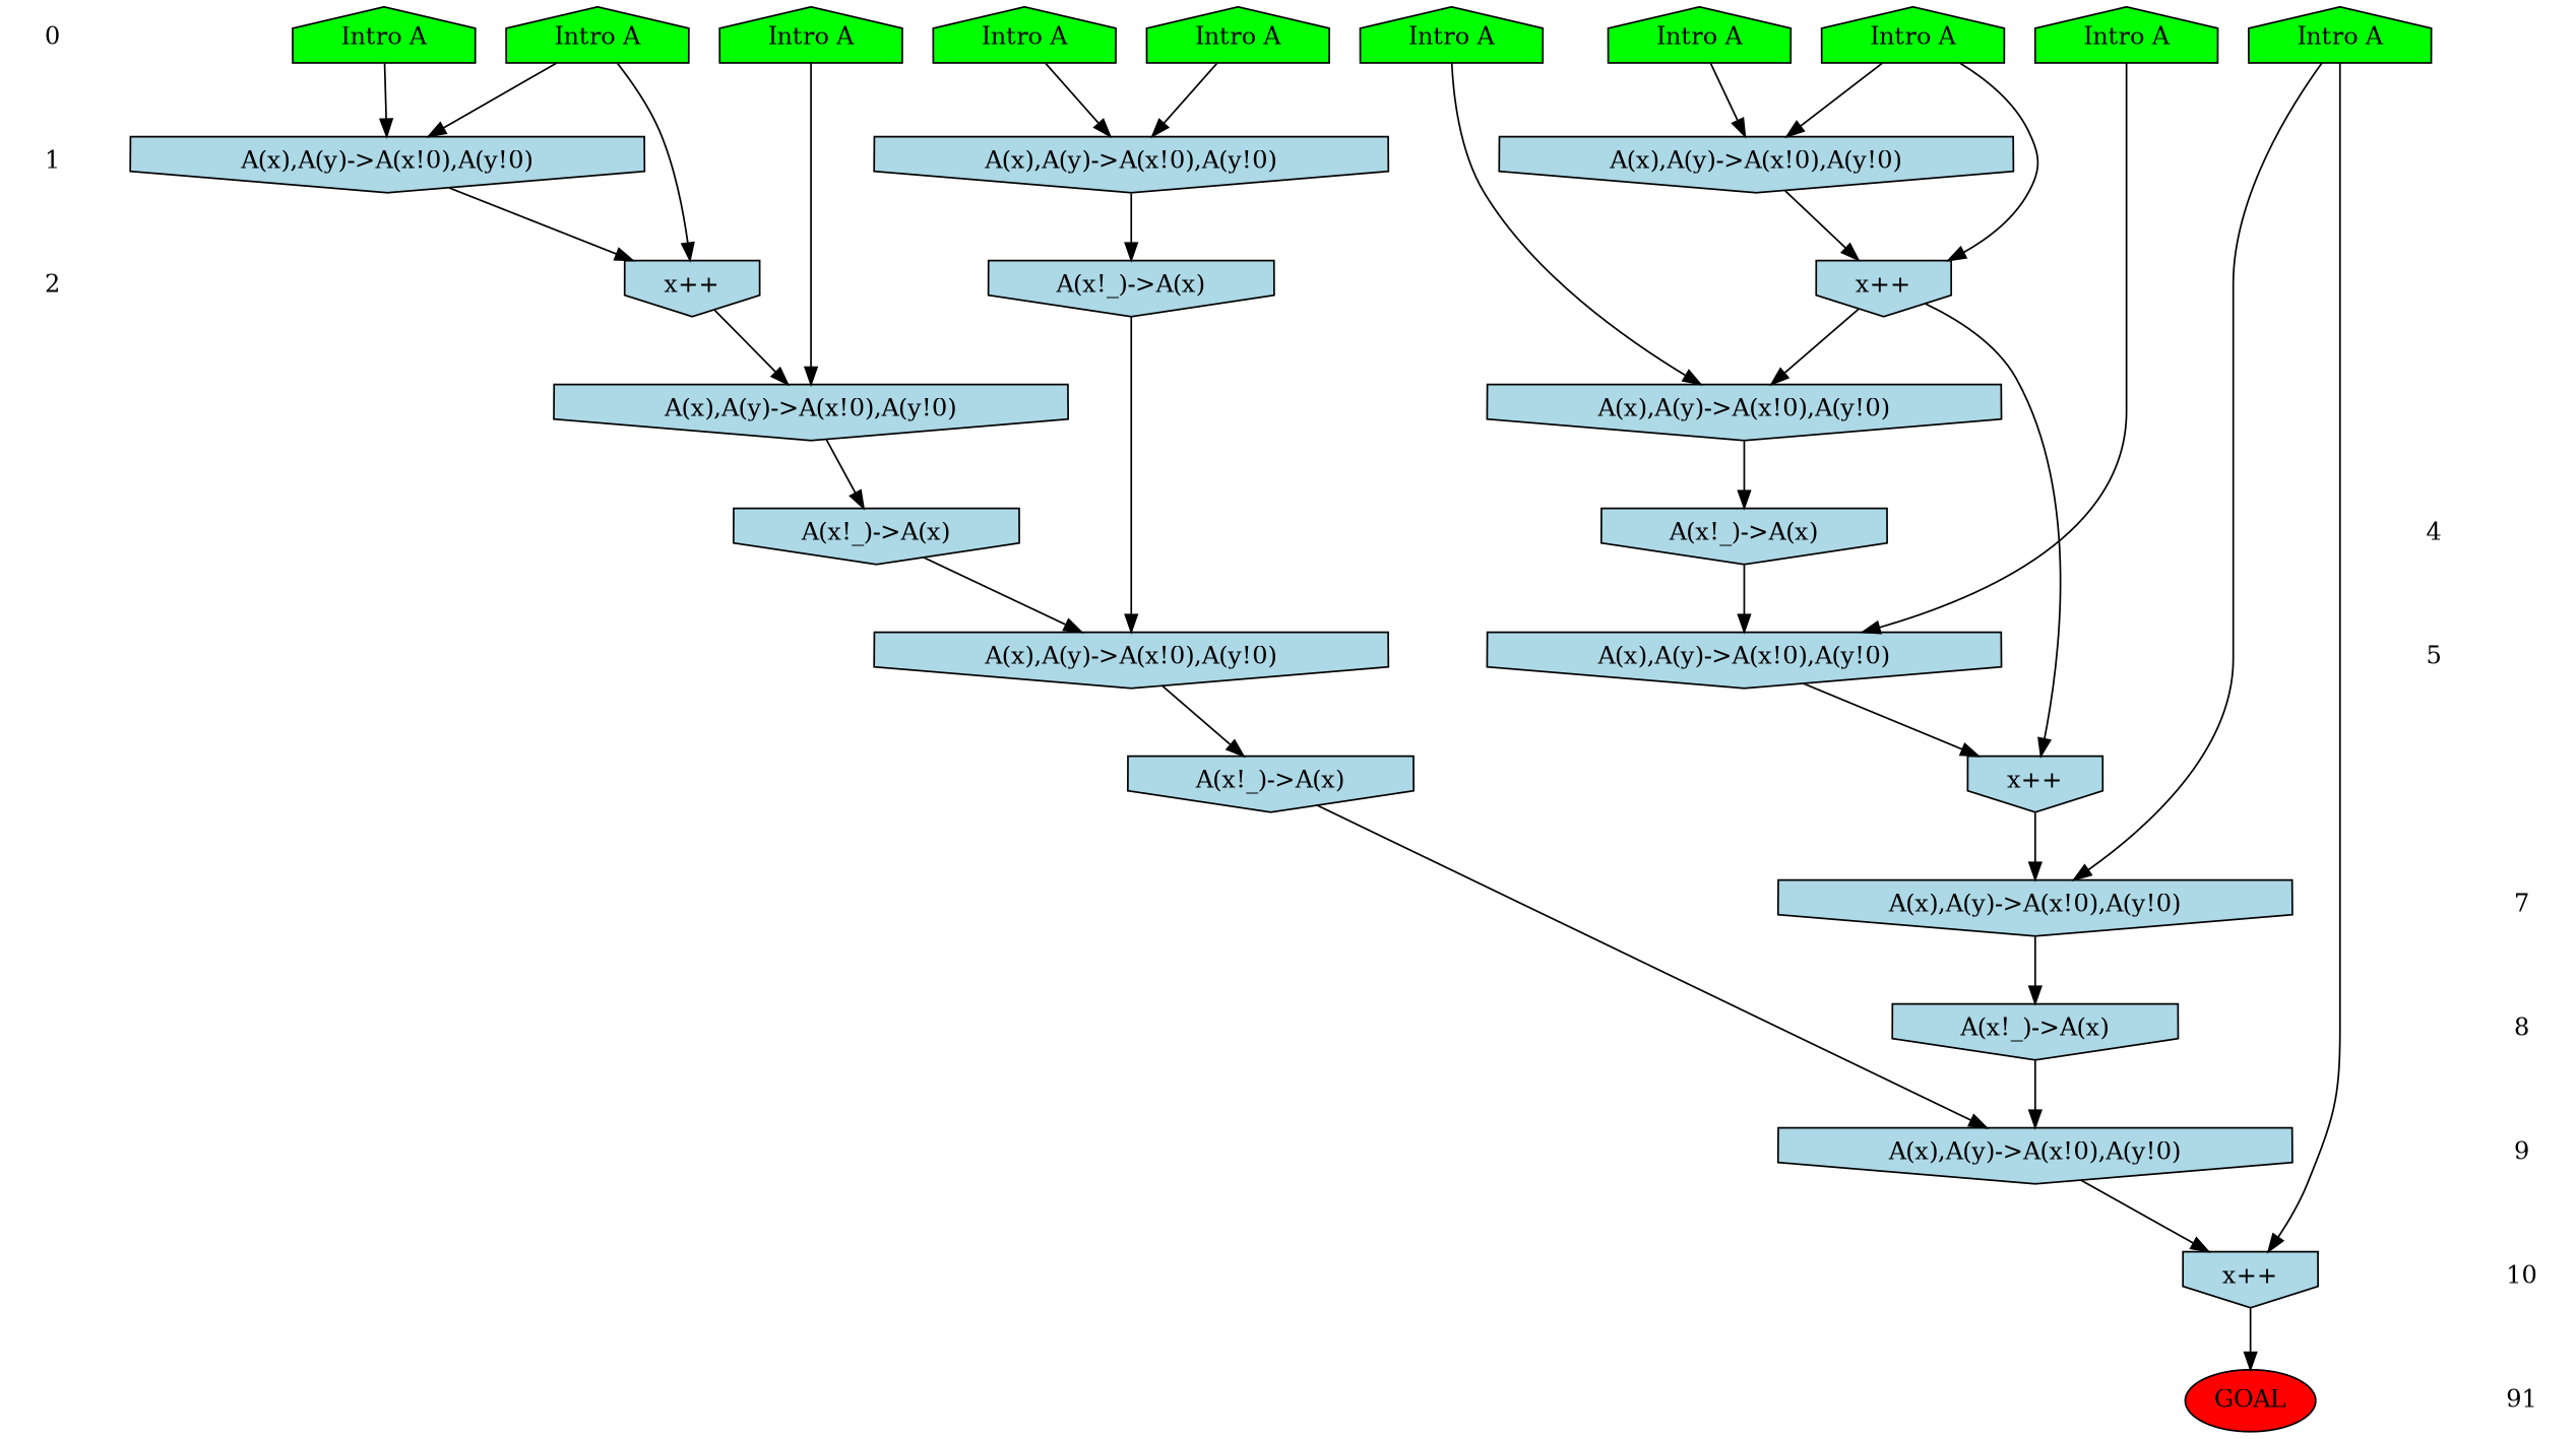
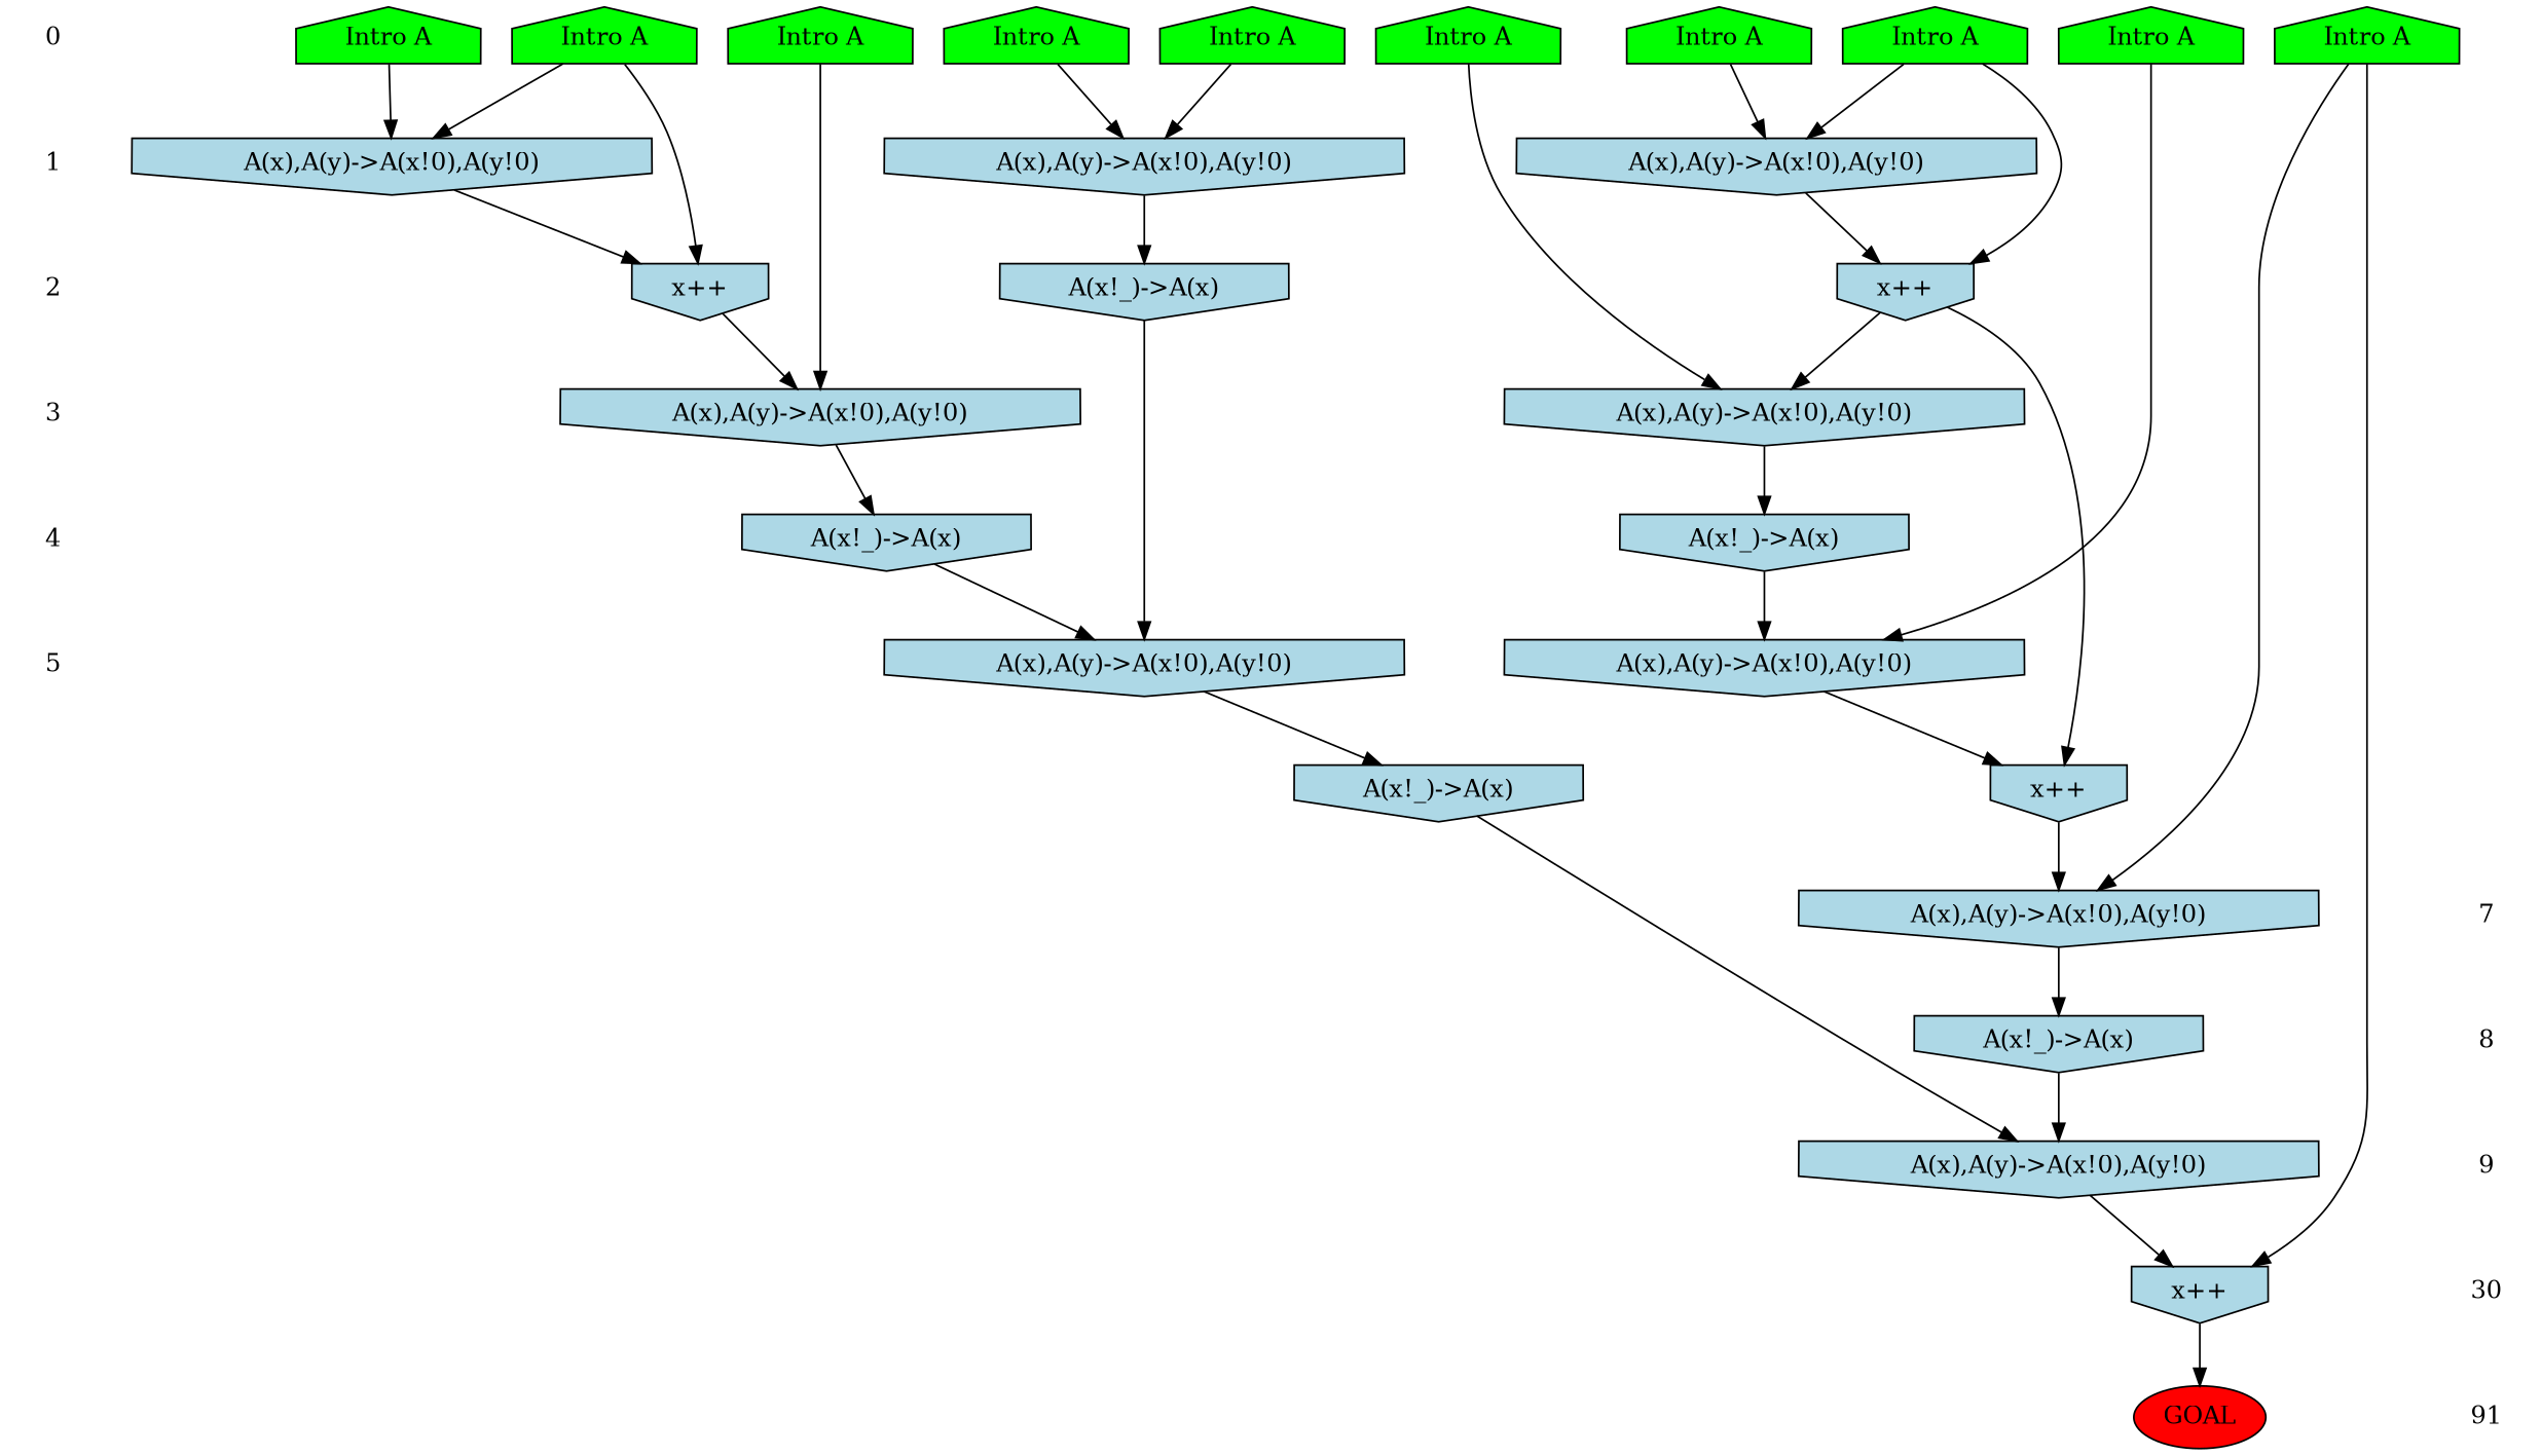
  digraph {
    ranksep=.5
    node [shape=invhouse fillcolor=lightblue style=filled]
    0 [shape=plaintext fillcolor="" style=""]
    n2 [fillcolor=green label="Intro A" shape=house]
    n3 [fillcolor=green label="Intro A" shape=house]
    n4 [fillcolor=green label="Intro A" shape=house]
    n5 [fillcolor=green label="Intro A" shape=house]
    n6 [fillcolor=green label="Intro A" shape=house]
    n7 [fillcolor=green label="Intro A" shape=house]
    n8 [fillcolor=green label="Intro A" shape=house]
    n9 [fillcolor=green label="Intro A" shape=house]
    n10 [fillcolor=green label="Intro A" shape=house]
    n11 [fillcolor=green label="Intro A" shape=house]
    1 [shape=plaintext fillcolor="" style=""]
    n13 [label="A(x),A(y)->A(x!0),A(y!0)"]
    n14 [label="A(x),A(y)->A(x!0),A(y!0)"]
    n15 [label="A(x),A(y)->A(x!0),A(y!0)"]
    2 [shape=plaintext fillcolor="" style=""]
    n17 [label="x++"]
    n18 [label="A(x!_)->A(x)"]
    n19 [label="x++"]
+   3 [shape=plaintext fillcolor="" style=""]
    n21 [label="A(x),A(y)->A(x!0),A(y!0)"]
    n22 [label="A(x),A(y)->A(x!0),A(y!0)"]
    4 [shape=plaintext fillcolor="" style=""]
    n24 [label="A(x!_)->A(x)"]
    n25 [label="A(x!_)->A(x)"]
    5 [shape=plaintext fillcolor="" style=""]
    n27 [label="A(x),A(y)->A(x!0),A(y!0)"]
    n28 [label="A(x),A(y)->A(x!0),A(y!0)"]
    n29 [label="x++"]
    n30 [label="A(x!_)->A(x)"]
    7 [shape=plaintext fillcolor="" style=""]
    n32 [label="A(x),A(y)->A(x!0),A(y!0)"]
    8 [shape=plaintext fillcolor="" style=""]
    n34 [label="A(x!_)->A(x)"]
    9 [shape=plaintext fillcolor="" style=""]
    n36 [label="A(x),A(y)->A(x!0),A(y!0)"]
-   10 [shape=plaintext fillcolor="" style=""]
+   10 [shape=plaintext label=30 fillcolor="" style=""]
    n38 [label="x++"]
    n39 [label=91 shape=plaintext fillcolor="" style=""]
    n40 [fillcolor=red label=GOAL shape=""]
    subgraph sub_1 {
      rank=same
      0
      n2
      n3
      n4
      n5
      n6
      n7
      n8
      n9
      n10
      n11
    }
    subgraph sub_2 {
      rank=same
      1
      n13
      n14
      n15
    }
    subgraph sub_3 {
      rank=same
      2
      n17
      n18
      n19
    }
    subgraph sub_4 {
      rank=same
+     3
      n21
      n22
    }
    subgraph sub_5 {
      rank=same
      4
      n24
      n25
    }
    subgraph sub_6 {
      rank=same
      5
      n27
      n28
    }
    subgraph sub_7 {
      rank=same
      n29
      n30
    }
    subgraph sub_8 {
      rank=same
      7
      n32
    }
    subgraph sub_9 {
      rank=same
      8
      n34
    }
    subgraph sub_10 {
      rank=same
      9
      n36
    }
    subgraph sub_11 {
      rank=same
      10
      n38
    }
    subgraph sub_12 {
      rank=same
      n39
      n40
    }
    0 -> 1 [style=invis]
    n2 -> n22
    n3 -> n27
    n4 -> n14
    n5 -> n13
    n6 -> n15
    n7 -> n21
    n8 -> n14
    n8 -> n17
    n9 -> n13
    n9 -> n19
    n10 -> n15
    n11 -> n32
    n11 -> n38
    1 -> 2 [style=invis]
    n13 -> n19
    n14 -> n17
    n15 -> n18
+   2 -> 3 [style=invis]
    n17 -> n21
    n17 -> n29
    n18 -> n28
    n19 -> n22
+   3 -> 4 [style=invis]
    n21 -> n24
    n22 -> n25
    4 -> 5 [style=invis]
    n24 -> n27
    n25 -> n28
    n27 -> n29
    n28 -> n30
    n29 -> n32
    n30 -> n36
    7 -> 8 [style=invis]
    n32 -> n34
    8 -> 9 [style=invis]
    n34 -> n36
    9 -> 10 [style=invis]
    n36 -> n38
    10 -> n39 [style=invis]
    n38 -> n40
  }
